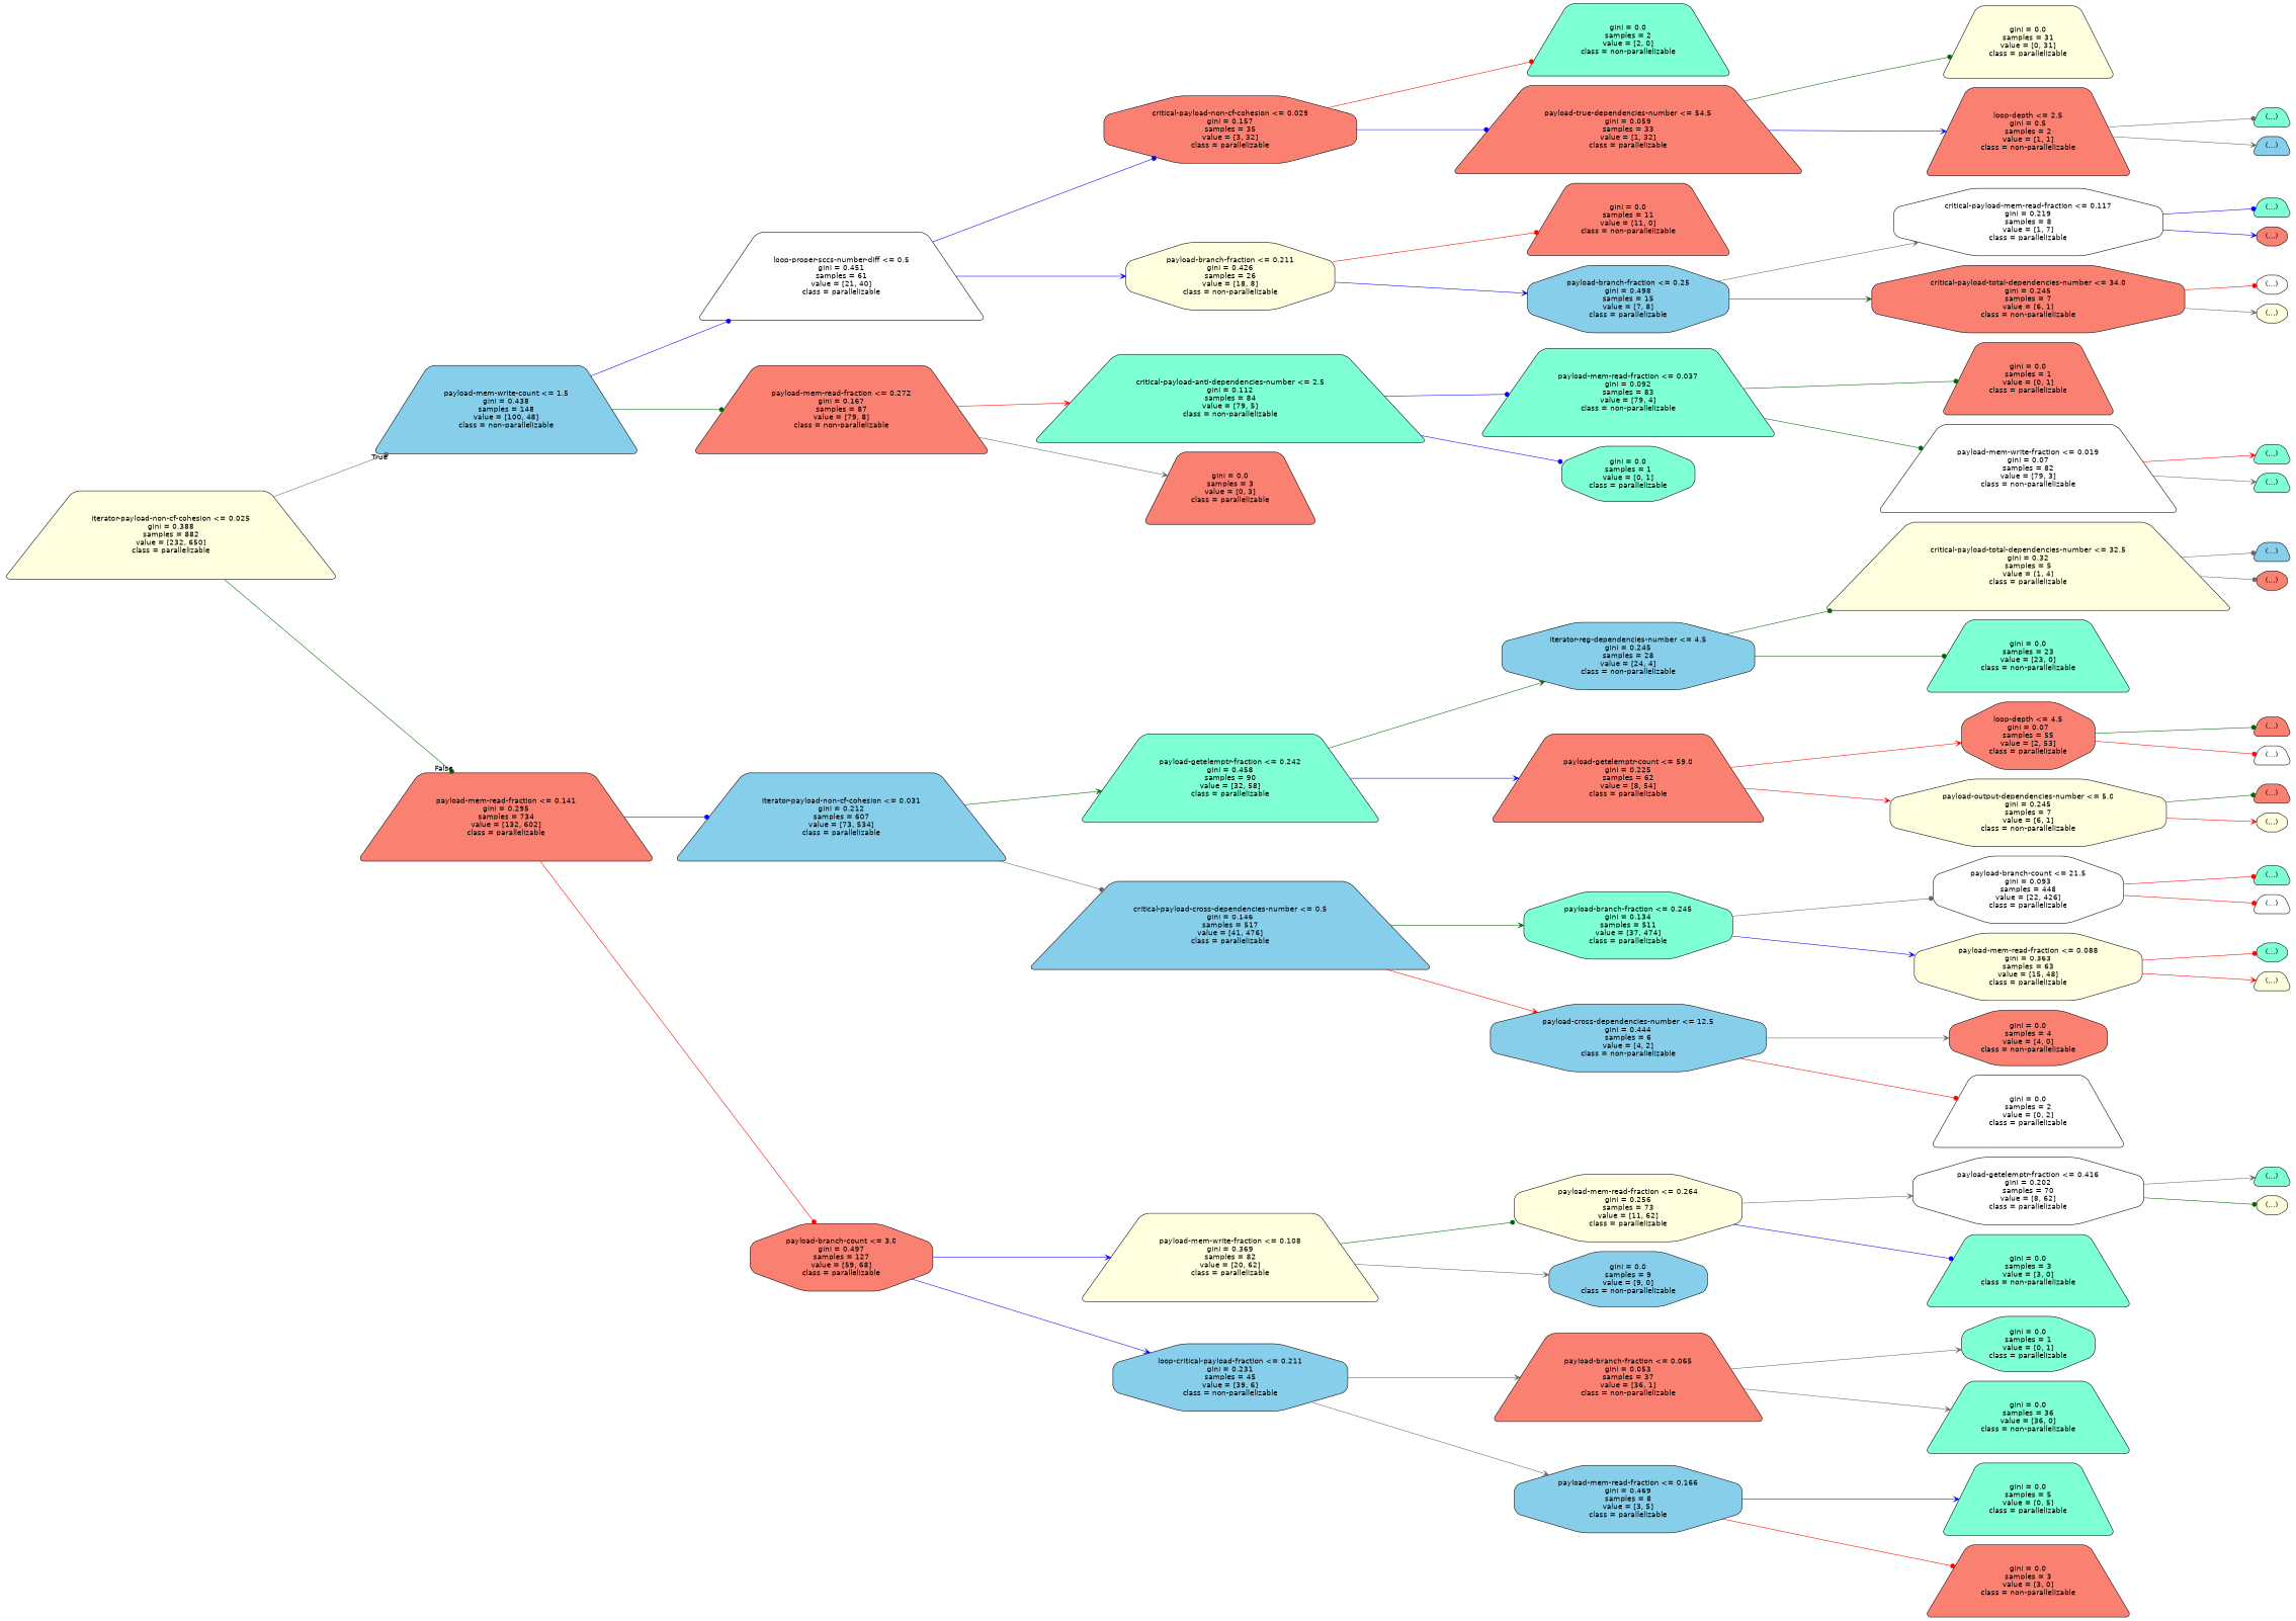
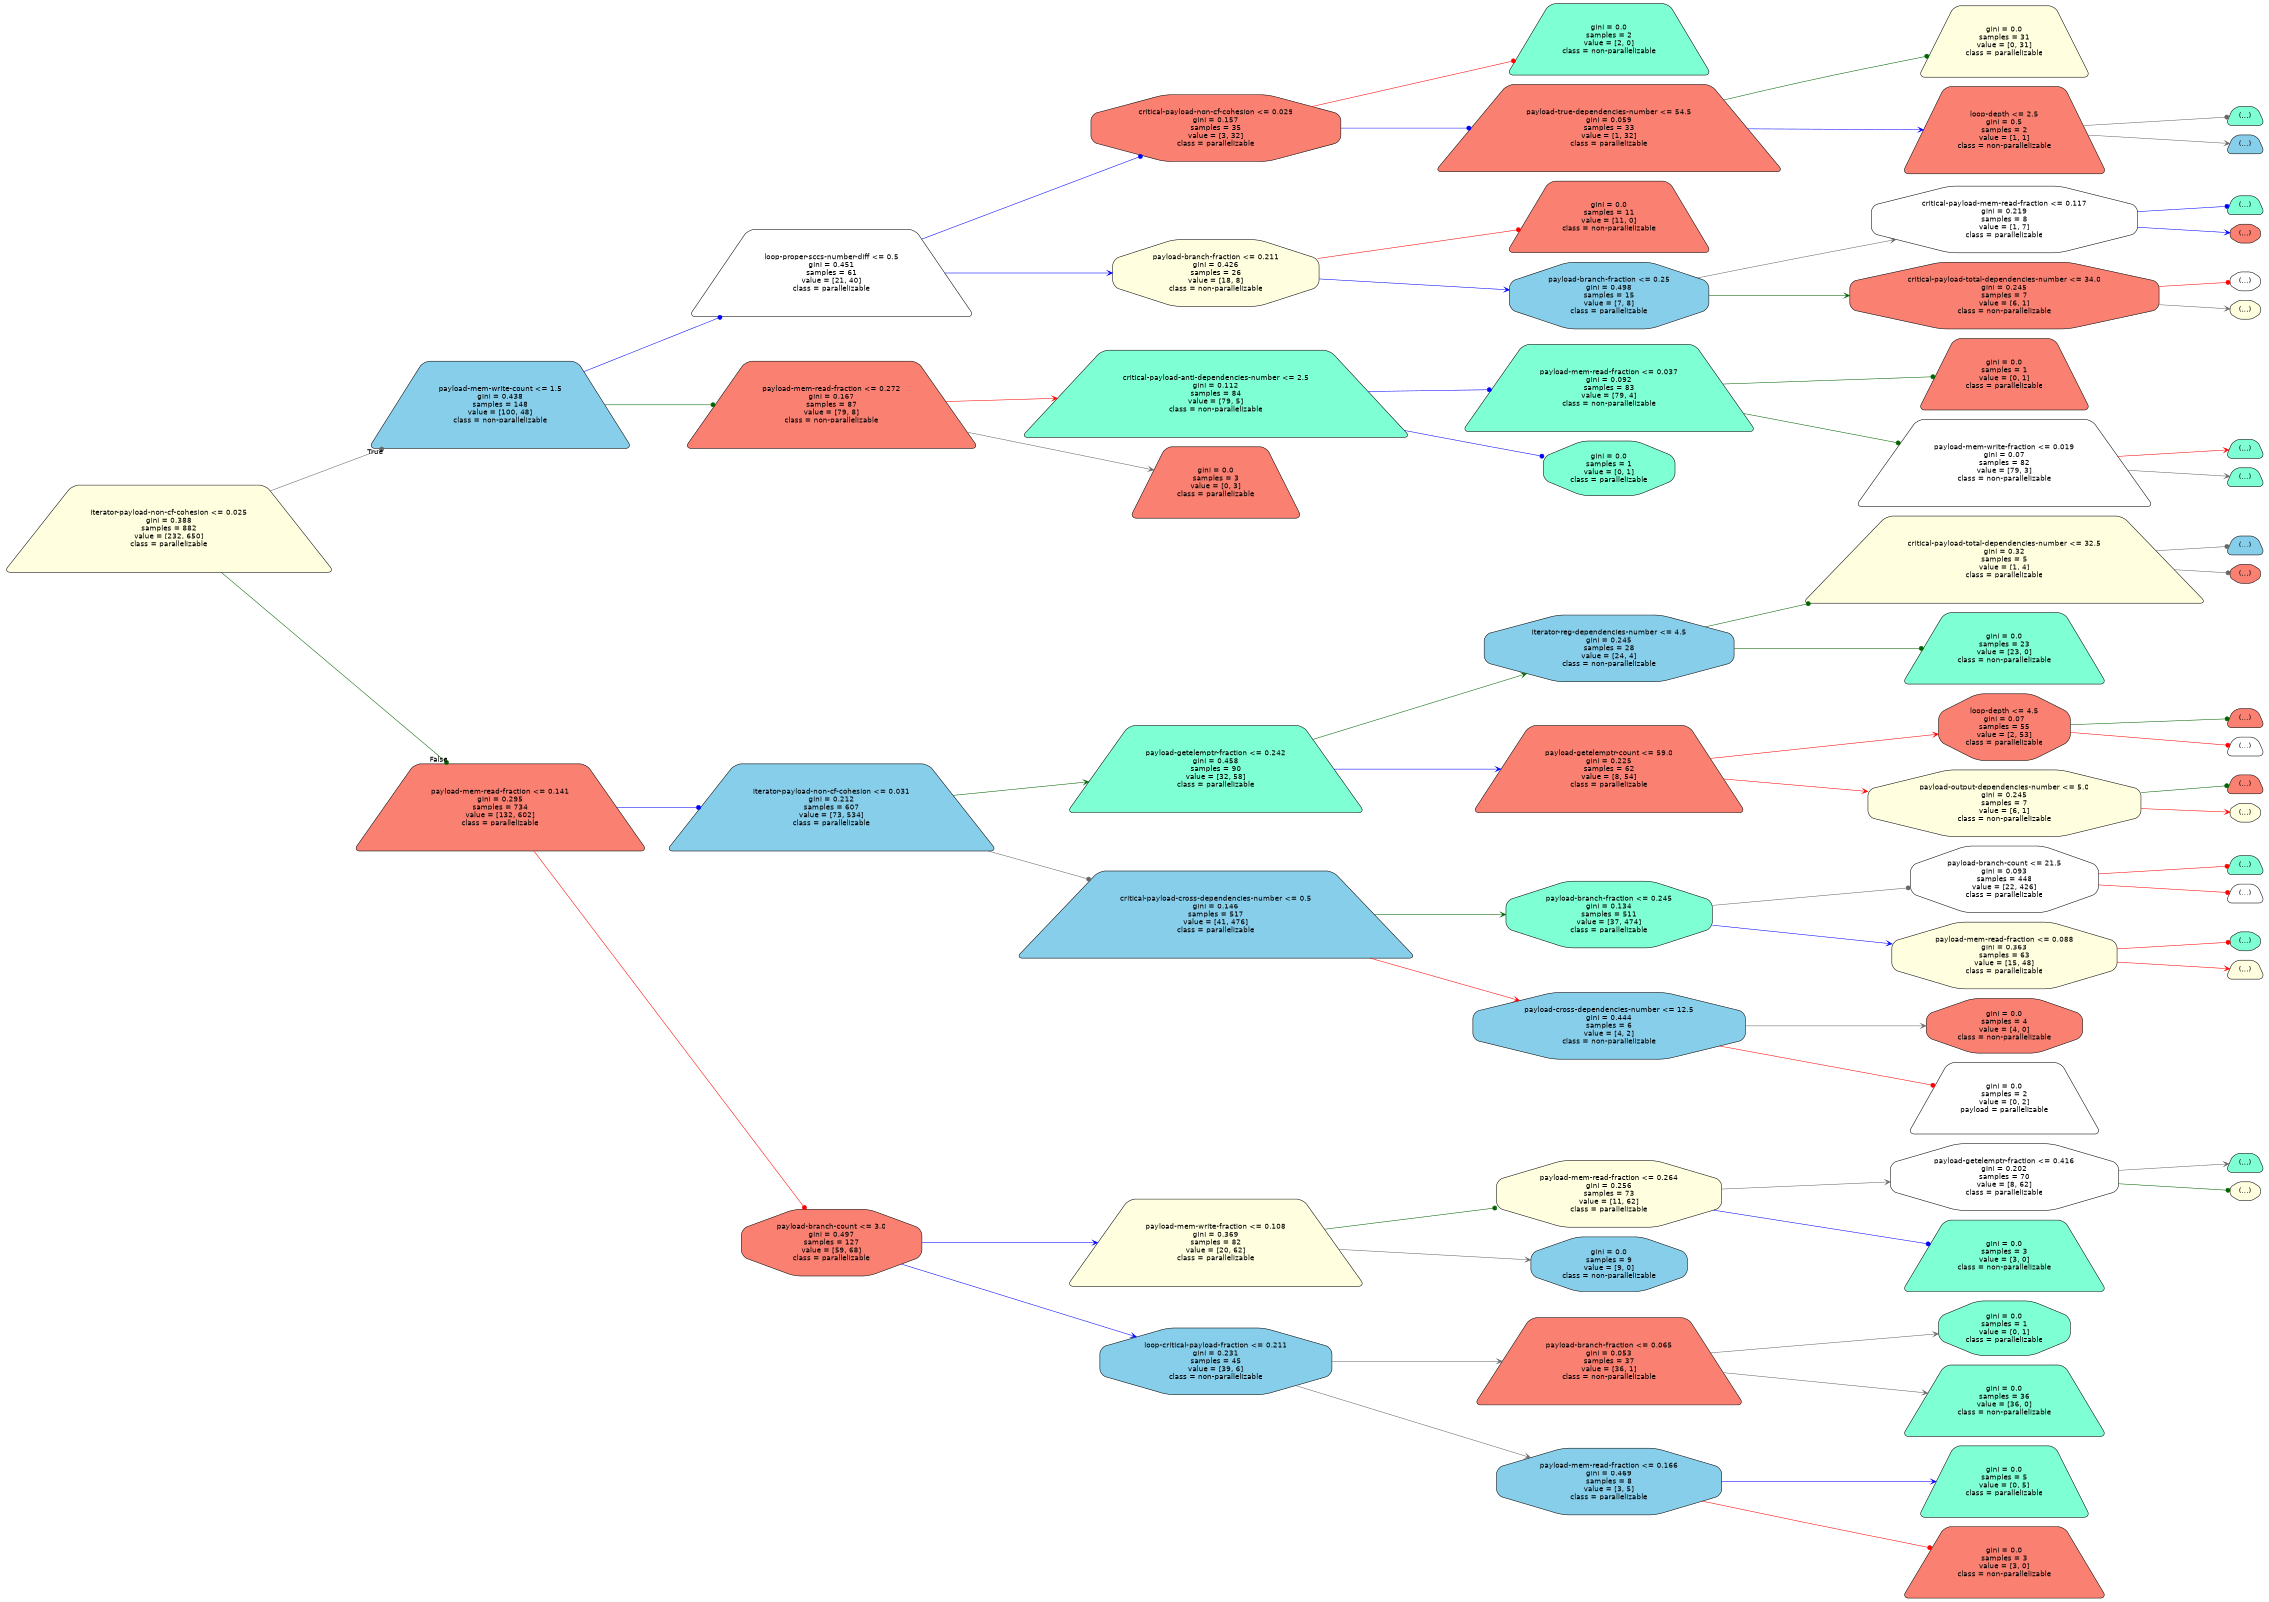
  digraph {
    rankdir=LR
    node [color=black fillcolor=salmon fontname=helvetica shape=trapezium style="filled, rounded"]
    edge [fontname=helvetica color=gray40 arrowhead=dot]
    n1 [fillcolor=lightyellow label="iterator-payload-non-cf-cohesion <= 0.025\ngini = 0.388\nsamples = 882\nvalue = [232, 650]\nclass = parallelizable"]
    n2 [fillcolor=skyblue label="payload-mem-write-count <= 1.5\ngini = 0.438\nsamples = 148\nvalue = [100, 48]\nclass = non-parallelizable"]
    n3 [label="payload-mem-read-fraction <= 0.141\ngini = 0.295\nsamples = 734\nvalue = [132, 602]\nclass = parallelizable"]
    n4 [fillcolor=white label="loop-proper-sccs-number-diff <= 0.5\ngini = 0.451\nsamples = 61\nvalue = [21, 40]\nclass = parallelizable"]
    n5 [label="payload-mem-read-fraction <= 0.272\ngini = 0.167\nsamples = 87\nvalue = [79, 8]\nclass = non-parallelizable"]
    n6 [label="critical-payload-non-cf-cohesion <= 0.029\ngini = 0.157\nsamples = 35\nvalue = [3, 32]\nclass = parallelizable" shape=octagon]
    n7 [fillcolor=lightyellow label="payload-branch-fraction <= 0.211\ngini = 0.426\nsamples = 26\nvalue = [18, 8]\nclass = non-parallelizable" shape=octagon]
    n8 [fillcolor=aquamarine label="gini = 0.0\nsamples = 2\nvalue = [2, 0]\nclass = non-parallelizable"]
    n9 [label="payload-true-dependencies-number <= 54.5\ngini = 0.059\nsamples = 33\nvalue = [1, 32]\nclass = parallelizable"]
    n10 [fillcolor=lightyellow label="gini = 0.0\nsamples = 31\nvalue = [0, 31]\nclass = parallelizable"]
    n11 [label="loop-depth <= 2.5\ngini = 0.5\nsamples = 2\nvalue = [1, 1]\nclass = non-parallelizable"]
    n12 [fillcolor=aquamarine label="(...)"]
    n13 [fillcolor=skyblue label="(...)"]
    n14 [label="gini = 0.0\nsamples = 11\nvalue = [11, 0]\nclass = non-parallelizable"]
    n15 [fillcolor=skyblue label="payload-branch-fraction <= 0.25\ngini = 0.498\nsamples = 15\nvalue = [7, 8]\nclass = parallelizable" shape=octagon]
    n16 [fillcolor=white label="critical-payload-mem-read-fraction <= 0.117\ngini = 0.219\nsamples = 8\nvalue = [1, 7]\nclass = parallelizable" shape=octagon]
    n17 [label="critical-payload-total-dependencies-number <= 34.0\ngini = 0.245\nsamples = 7\nvalue = [6, 1]\nclass = non-parallelizable" shape=octagon]
    n18 [fillcolor=aquamarine label="(...)"]
    n19 [label="(...)" shape=octagon]
    n20 [fillcolor=white label="(...)" shape=octagon]
    n21 [fillcolor=lightyellow label="(...)" shape=octagon]
    n22 [fillcolor=aquamarine label="critical-payload-anti-dependencies-number <= 2.5\ngini = 0.112\nsamples = 84\nvalue = [79, 5]\nclass = non-parallelizable"]
    n23 [label="gini = 0.0\nsamples = 3\nvalue = [0, 3]\nclass = parallelizable"]
    n24 [fillcolor=aquamarine label="payload-mem-read-fraction <= 0.037\ngini = 0.092\nsamples = 83\nvalue = [79, 4]\nclass = non-parallelizable"]
    n25 [fillcolor=aquamarine label="gini = 0.0\nsamples = 1\nvalue = [0, 1]\nclass = parallelizable" shape=octagon]
    n26 [label="gini = 0.0\nsamples = 1\nvalue = [0, 1]\nclass = parallelizable"]
    n27 [fillcolor=white label="payload-mem-write-fraction <= 0.019\ngini = 0.07\nsamples = 82\nvalue = [79, 3]\nclass = non-parallelizable"]
    n28 [fillcolor=aquamarine label="(...)"]
    n29 [fillcolor=aquamarine label="(...)"]
    n30 [fillcolor=skyblue label="iterator-payload-non-cf-cohesion <= 0.031\ngini = 0.212\nsamples = 607\nvalue = [73, 534]\nclass = parallelizable"]
    n31 [label="payload-branch-count <= 3.0\ngini = 0.497\nsamples = 127\nvalue = [59, 68]\nclass = parallelizable" shape=octagon]
    n32 [fillcolor=aquamarine label="payload-getelemptr-fraction <= 0.242\ngini = 0.458\nsamples = 90\nvalue = [32, 58]\nclass = parallelizable"]
    n33 [fillcolor=skyblue label="critical-payload-cross-dependencies-number <= 0.5\ngini = 0.146\nsamples = 517\nvalue = [41, 476]\nclass = parallelizable"]
    n34 [fillcolor=skyblue label="iterator-reg-dependencies-number <= 4.5\ngini = 0.245\nsamples = 28\nvalue = [24, 4]\nclass = non-parallelizable" shape=octagon]
    n35 [label="payload-getelemptr-count <= 59.0\ngini = 0.225\nsamples = 62\nvalue = [8, 54]\nclass = parallelizable"]
    n36 [fillcolor=lightyellow label="critical-payload-total-dependencies-number <= 32.5\ngini = 0.32\nsamples = 5\nvalue = [1, 4]\nclass = parallelizable"]
    n37 [fillcolor=aquamarine label="gini = 0.0\nsamples = 23\nvalue = [23, 0]\nclass = non-parallelizable"]
    n38 [fillcolor=skyblue label="(...)"]
    n39 [label="(...)" shape=octagon]
    n40 [label="loop-depth <= 4.5\ngini = 0.07\nsamples = 55\nvalue = [2, 53]\nclass = parallelizable" shape=octagon]
    n41 [fillcolor=lightyellow label="payload-output-dependencies-number <= 5.0\ngini = 0.245\nsamples = 7\nvalue = [6, 1]\nclass = non-parallelizable" shape=octagon]
    n42 [label="(...)"]
    n43 [fillcolor=white label="(...)"]
    n44 [label="(...)"]
    n45 [fillcolor=lightyellow label="(...)" shape=octagon]
    n46 [fillcolor=aquamarine label="payload-branch-fraction <= 0.245\ngini = 0.134\nsamples = 511\nvalue = [37, 474]\nclass = parallelizable" shape=octagon]
    n47 [fillcolor=skyblue label="payload-cross-dependencies-number <= 12.5\ngini = 0.444\nsamples = 6\nvalue = [4, 2]\nclass = non-parallelizable" shape=octagon]
    n48 [fillcolor=white label="payload-branch-count <= 21.5\ngini = 0.093\nsamples = 448\nvalue = [22, 426]\nclass = parallelizable" shape=octagon]
    n49 [fillcolor=lightyellow label="payload-mem-read-fraction <= 0.088\ngini = 0.363\nsamples = 63\nvalue = [15, 48]\nclass = parallelizable" shape=octagon]
    n50 [fillcolor=aquamarine label="(...)"]
    n51 [fillcolor=white label="(...)"]
    n52 [fillcolor=aquamarine label="(...)" shape=octagon]
    n53 [fillcolor=lightyellow label="(...)"]
    n54 [label="gini = 0.0\nsamples = 4\nvalue = [4, 0]\nclass = non-parallelizable" shape=octagon]
-   n55 [fillcolor=white label="gini = 0.0\nsamples = 2\nvalue = [0, 2]\nclass = parallelizable"]
+   n55 [fillcolor=white label="gini = 0.0\nsamples = 2\nvalue = [0, 2]\npayload = parallelizable"]
    n56 [fillcolor=lightyellow label="payload-mem-write-fraction <= 0.108\ngini = 0.369\nsamples = 82\nvalue = [20, 62]\nclass = parallelizable"]
    n57 [fillcolor=skyblue label="loop-critical-payload-fraction <= 0.211\ngini = 0.231\nsamples = 45\nvalue = [39, 6]\nclass = non-parallelizable" shape=octagon]
    n58 [fillcolor=lightyellow label="payload-mem-read-fraction <= 0.264\ngini = 0.256\nsamples = 73\nvalue = [11, 62]\nclass = parallelizable" shape=octagon]
    n59 [fillcolor=skyblue label="gini = 0.0\nsamples = 9\nvalue = [9, 0]\nclass = non-parallelizable" shape=octagon]
    n60 [fillcolor=white label="payload-getelemptr-fraction <= 0.416\ngini = 0.202\nsamples = 70\nvalue = [8, 62]\nclass = parallelizable" shape=octagon]
    n61 [fillcolor=aquamarine label="gini = 0.0\nsamples = 3\nvalue = [3, 0]\nclass = non-parallelizable"]
    n62 [fillcolor=aquamarine label="(...)"]
    n63 [fillcolor=lightyellow label="(...)" shape=octagon]
    n64 [label="payload-branch-fraction <= 0.065\ngini = 0.053\nsamples = 37\nvalue = [36, 1]\nclass = non-parallelizable"]
    n65 [fillcolor=skyblue label="payload-mem-read-fraction <= 0.166\ngini = 0.469\nsamples = 8\nvalue = [3, 5]\nclass = parallelizable" shape=octagon]
    n66 [fillcolor=aquamarine label="gini = 0.0\nsamples = 1\nvalue = [0, 1]\nclass = parallelizable" shape=octagon]
    n67 [fillcolor=aquamarine label="gini = 0.0\nsamples = 36\nvalue = [36, 0]\nclass = non-parallelizable"]
    n68 [fillcolor=aquamarine label="gini = 0.0\nsamples = 5\nvalue = [0, 5]\nclass = parallelizable"]
    n69 [label="gini = 0.0\nsamples = 3\nvalue = [3, 0]\nclass = non-parallelizable"]
    n1 -> n2 [headlabel=True labelangle=45 labeldistance=2.5]
    n1 -> n3 [headlabel=False labelangle=-45 labeldistance=2.5 color=darkgreen]
    n2 -> n4 [color=blue]
    n2 -> n5 [color=darkgreen]
    n3 -> n30 [color=blue]
    n3 -> n31 [color=red]
    n4 -> n6 [color=blue]
    n4 -> n7 [color=blue arrowhead=vee]
    n5 -> n22 [color=red arrowhead=vee]
    n5 -> n23 [arrowhead=vee]
    n6 -> n8 [color=red]
    n6 -> n9 [color=blue]
    n7 -> n14 [color=red]
    n7 -> n15 [color=blue arrowhead=vee]
    n9 -> n10 [color=darkgreen]
    n9 -> n11 [color=blue arrowhead=vee]
    n11 -> n12
    n11 -> n13 [arrowhead=vee]
    n15 -> n16 [arrowhead=vee]
    n15 -> n17 [color=darkgreen arrowhead=vee]
    n16 -> n18 [color=blue]
    n16 -> n19 [color=blue arrowhead=vee]
    n17 -> n20 [color=red]
    n17 -> n21 [arrowhead=vee]
    n22 -> n24 [color=blue]
    n22 -> n25 [color=blue]
    n24 -> n26 [color=darkgreen]
    n24 -> n27 [color=darkgreen]
    n27 -> n28 [color=red arrowhead=vee]
    n27 -> n29 [arrowhead=vee]
    n30 -> n32 [color=darkgreen arrowhead=vee]
    n30 -> n33
    n31 -> n56 [color=blue arrowhead=vee]
    n31 -> n57 [color=blue arrowhead=vee]
    n32 -> n34 [color=darkgreen arrowhead=vee]
    n32 -> n35 [color=blue arrowhead=vee]
    n33 -> n46 [color=darkgreen arrowhead=vee]
    n33 -> n47 [color=red arrowhead=vee]
    n34 -> n36 [color=darkgreen]
    n34 -> n37 [color=darkgreen]
    n35 -> n40 [color=red arrowhead=vee]
    n35 -> n41 [color=red arrowhead=vee]
    n36 -> n38
    n36 -> n39
    n40 -> n42 [color=darkgreen]
    n40 -> n43 [color=red]
    n41 -> n44 [color=darkgreen]
    n41 -> n45 [color=red arrowhead=vee]
    n46 -> n48
    n46 -> n49 [color=blue arrowhead=vee]
    n47 -> n54 [arrowhead=vee]
    n47 -> n55 [color=red]
    n48 -> n50 [color=red]
    n48 -> n51 [color=red]
    n49 -> n52 [color=red]
    n49 -> n53 [color=red arrowhead=vee]
    n56 -> n58 [color=darkgreen]
    n56 -> n59 [arrowhead=vee]
    n57 -> n64 [arrowhead=vee]
    n57 -> n65 [arrowhead=vee]
    n58 -> n60 [arrowhead=vee]
    n58 -> n61 [color=blue]
    n60 -> n62 [arrowhead=vee]
    n60 -> n63 [color=darkgreen]
    n64 -> n66 [arrowhead=vee]
    n64 -> n67 [arrowhead=vee]
    n65 -> n68 [color=blue arrowhead=vee]
    n65 -> n69 [color=red]
  }
